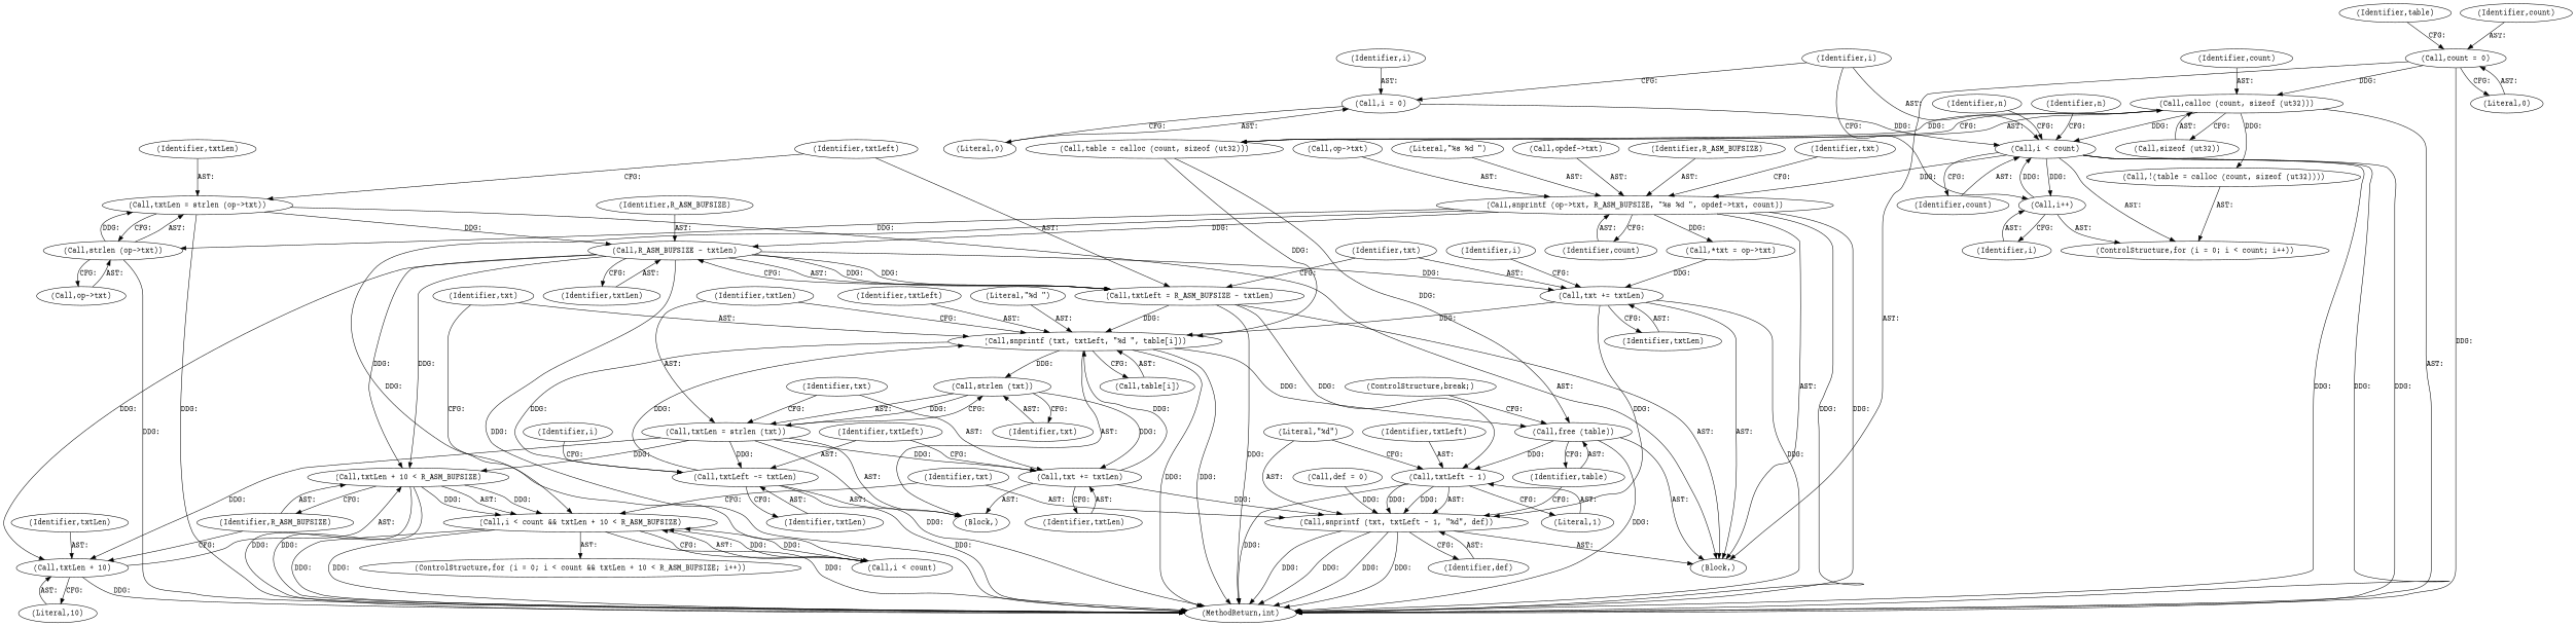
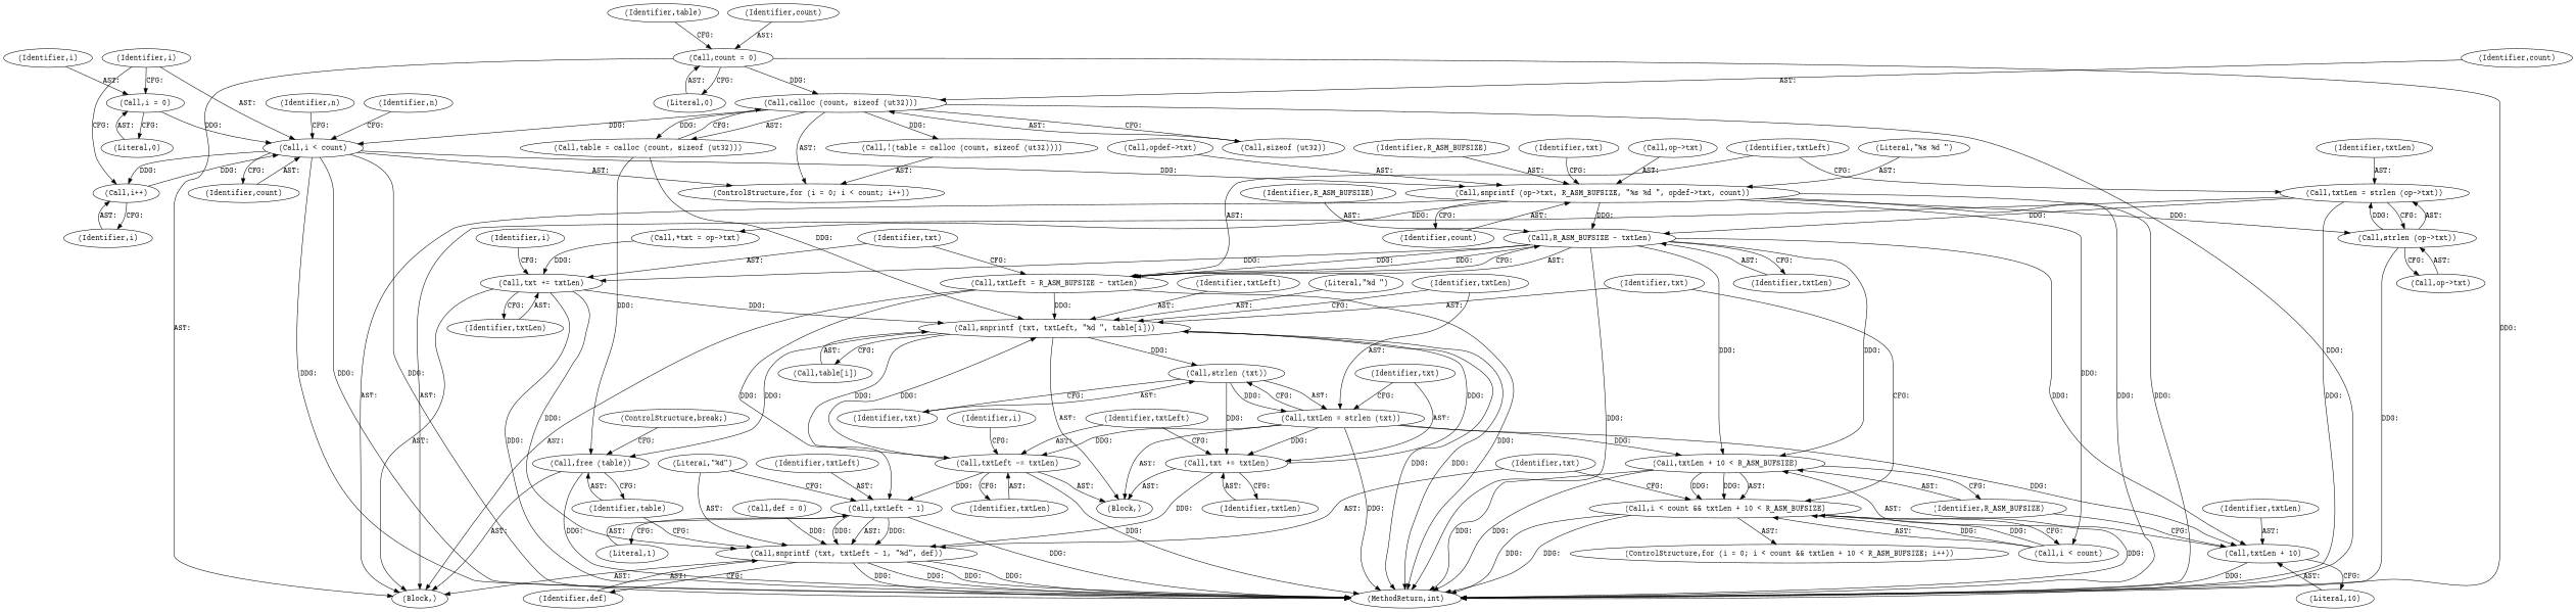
  digraph {
    fontname="Courier Prime"
    node [fontname="Courier Prime"]
    edge [fontname="Courier Prime"]
    n1 [label="(Call,txtLen = strlen (op->txt))"]
    n2 [label="(Call,strlen (op->txt))"]
    n3 [label="(Call,R_ASM_BUFSIZE - txtLen)"]
    n4 [label="(MethodReturn,int)"]
    n5 [label="(Block,)"]
    n6 [label="(Call,op->txt)"]
    n7 [label="(Call,txtLeft = R_ASM_BUFSIZE - txtLen)"]
    n8 [label="(Call,txtLen + 10 < R_ASM_BUFSIZE)"]
    n9 [label="(Call,txtLen + 10)"]
    n10 [label="(Call,txt += txtLen)"]
    n11 [label="(Identifier,txtLen)"]
    n12 [label="(Call,snprintf (op->txt, R_ASM_BUFSIZE, \"%s %d \", opdef->txt, count))"]
    n13 [label="(Call,i < count)"]
    n14 [label="(Identifier,count)"]
    n15 [label="(Call,*txt = op->txt)"]
    n16 [label="(Call,i < count && txtLen + 10 < R_ASM_BUFSIZE)"]
    n17 [label="(Call,i < count)"]
    n18 [label="(Call,i++)"]
    n19 [label="(ControlStructure,for (i = 0; i < count; i++))"]
    n20 [label="(Identifier,count)"]
    n21 [label="(Identifier,i)"]
    n22 [label="(Call,i = 0)"]
    n23 [label="(Literal,0)"]
    n24 [label="(Call,calloc (count, sizeof (ut32)))"]
    n25 [label="(Call,table = calloc (count, sizeof (ut32)))"]
    n26 [label="(Call,sizeof (ut32))"]
    n27 [label="(Call,!(table = calloc (count, sizeof (ut32))))"]
    n28 [label="(Call,snprintf (txt, txtLeft, \"%d \", table[i]))"]
    n29 [label="(Call,free (table))"]
    n30 [label="(Call,count = 0)"]
    n31 [label="(Literal,0)"]
    n32 [label="(Call,txtLeft - 1)"]
    n33 [label="(Identifier,R_ASM_BUFSIZE)"]
    n34 [label="(Literal,10)"]
    n35 [label="(Call,snprintf (txt, txtLeft - 1, \"%d\", def))"]
    n36 [label="(Identifier,txtLen)"]
    n37 [label="(Call,strlen (txt))"]
    n38 [label="(Call,txtLeft -= txtLen)"]
    n39 [label="(Block,)"]
    n40 [label="(Call,table[i])"]
    n41 [label="(Literal,1)"]
    n42 [label="(Call,txtLen = strlen (txt))"]
    n43 [label="(Call,txt += txtLen)"]
    n44 [label="(Identifier,txt)"]
    n45 [label="(Identifier,txtLen)"]
    n46 [label="(Identifier,table)"]
    n47 [label="(Identifier,txtLen)"]
    n48 [label="(ControlStructure,for (i = 0; i < count && txtLen + 10 < R_ASM_BUFSIZE; i++))"]
    n49 [label="(Identifier,def)"]
    n50 [label="(Identifier,txt)"]
    n51 [label="(Identifier,txtLeft)"]
    n52 [label="(Identifier,txt)"]
    n53 [label="(Identifier,i)"]
    n54 [label="(Identifier,txtLen)"]
    n55 [label="(Identifier,txtLeft)"]
    n56 [label="(Identifier,i)"]
    n57 [label="(Call,op->txt)"]
    n58 [label="(Identifier,count)"]
    n59 [label="(Identifier,txt)"]
    n60 [label="(Identifier,i)"]
    n61 [label="(Call,def = 0)"]
    n62 [label="(Literal,\"%s %d \")"]
    n63 [label="(Identifier,table)"]
    n64 [label="(ControlStructure,break;)"]
    n65 [label="(Identifier,count)"]
    n66 [label="(Call,opdef->txt)"]
    n67 [label="(Identifier,txtLeft)"]
    n68 [label="(Identifier,R_ASM_BUFSIZE)"]
    n69 [label="(Identifier,txt)"]
    n70 [label="(Identifier,n)"]
    n71 [label="(Literal,\"%d\")"]
    n72 [label="(Identifier,txt)"]
    n73 [label="(Identifier,txtLeft)"]
    n74 [label="(Identifier,txtLen)"]
    n75 [label="(Identifier,txtLen)"]
    n76 [label="(Identifier,R_ASM_BUFSIZE)"]
    n77 [label="(Literal,\"%d \")"]
    n78 [label="(Identifier,n)"]
    n79 [label="(Identifier,i)"]
    n1 -> n2 [label="CFG: "]
    n1 -> n3 [label="DDG: "]
    n1 -> n4 [label="DDG: "]
    n1 -> n5 [label="AST: "]
    n2 -> n1 [label="AST: "]
    n2 -> n1 [label="DDG: "]
    n2 -> n4 [label="DDG: "]
    n2 -> n6 [label="CFG: "]
    n3 -> n4 [label="DDG: "]
    n3 -> n7 [label="AST: "]
    n3 -> n7 [label="DDG: "]
    n3 -> n7 [label="DDG: "]
    n3 -> n8 [label="DDG: "]
    n3 -> n8 [label="DDG: "]
    n3 -> n9 [label="DDG: "]
    n3 -> n10 [label="DDG: "]
    n3 -> n11 [label="CFG: "]
    n6 -> n2 [label="AST: "]
    n7 -> n3 [label="CFG: "]
    n7 -> n4 [label="DDG: "]
    n7 -> n5 [label="AST: "]
    n7 -> n28 [label="DDG: "]
    n7 -> n32 [label="DDG: "]
    n8 -> n4 [label="DDG: "]
    n8 -> n4 [label="DDG: "]
    n8 -> n16 [label="AST: "]
    n8 -> n16 [label="DDG: "]
    n8 -> n16 [label="DDG: "]
    n8 -> n33 [label="CFG: "]
    n9 -> n4 [label="DDG: "]
    n9 -> n8 [label="AST: "]
    n9 -> n34 [label="CFG: "]
    n10 -> n4 [label="DDG: "]
    n10 -> n5 [label="AST: "]
    n10 -> n28 [label="DDG: "]
    n10 -> n35 [label="DDG: "]
    n10 -> n36 [label="CFG: "]
    n11 -> n3 [label="AST: "]
    n12 -> n2 [label="DDG: "]
    n12 -> n3 [label="DDG: "]
    n12 -> n4 [label="DDG: "]
    n12 -> n4 [label="DDG: "]
    n12 -> n5 [label="AST: "]
    n12 -> n13 [label="DDG: "]
    n12 -> n14 [label="CFG: "]
    n12 -> n15 [label="DDG: "]
    n13 -> n16 [label="AST: "]
    n13 -> n16 [label="DDG: "]
    n13 -> n16 [label="DDG: "]
    n14 -> n12 [label="AST: "]
    n15 -> n10 [label="DDG: "]
    n16 -> n4 [label="DDG: "]
    n16 -> n4 [label="DDG: "]
    n16 -> n4 [label="DDG: "]
    n16 -> n13 [label="CFG: "]
    n16 -> n48 [label="AST: "]
    n17 -> n4 [label="DDG: "]
    n17 -> n4 [label="DDG: "]
    n17 -> n4 [label="DDG: "]
    n17 -> n12 [label="DDG: "]
    n17 -> n18 [label="DDG: "]
    n17 -> n19 [label="AST: "]
    n17 -> n20 [label="CFG: "]
    n18 -> n17 [label="DDG: "]
-   n18 -> n19 [label="AST: "]
+   n24 -> n19 [label="AST: "]
    n18 -> n21 [label="CFG: "]
    n20 -> n17 [label="AST: "]
    n21 -> n18 [label="AST: "]
    n22 -> n17 [label="DDG: "]
    n22 -> n23 [label="CFG: "]
    n23 -> n22 [label="AST: "]
-   n24 -> n4 [label="AST: "]
+   n24 -> n4 [label="DDG: "]
    n24 -> n17 [label="DDG: "]
    n24 -> n25 [label="AST: "]
    n24 -> n25 [label="DDG: "]
    n24 -> n26 [label="CFG: "]
    n24 -> n27 [label="DDG: "]
    n25 -> n24 [label="CFG: "]
    n25 -> n28 [label="DDG: "]
    n25 -> n29 [label="DDG: "]
    n26 -> n24 [label="AST: "]
    n27 -> n19 [label="AST: "]
    n28 -> n4 [label="DDG: "]
    n28 -> n4 [label="DDG: "]
    n28 -> n29 [label="DDG: "]
    n28 -> n37 [label="DDG: "]
    n28 -> n38 [label="DDG: "]
    n28 -> n39 [label="AST: "]
    n28 -> n40 [label="CFG: "]
    n29 -> n4 [label="DDG: "]
    n29 -> n5 [label="AST: "]
    n29 -> n46 [label="CFG: "]
    n30 -> n4 [label="DDG: "]
    n30 -> n5 [label="AST: "]
    n30 -> n24 [label="DDG: "]
    n30 -> n31 [label="CFG: "]
    n31 -> n30 [label="AST: "]
    n32 -> n4 [label="DDG: "]
    n32 -> n35 [label="AST: "]
    n32 -> n35 [label="DDG: "]
    n32 -> n35 [label="DDG: "]
    n32 -> n41 [label="CFG: "]
    n33 -> n8 [label="AST: "]
    n33 -> n9 [label="CFG: "]
    n34 -> n9 [label="AST: "]
    n35 -> n4 [label="DDG: "]
    n35 -> n4 [label="DDG: "]
    n35 -> n4 [label="DDG: "]
    n35 -> n4 [label="DDG: "]
    n35 -> n5 [label="AST: "]
    n35 -> n49 [label="CFG: "]
    n36 -> n10 [label="AST: "]
    n37 -> n42 [label="AST: "]
    n37 -> n42 [label="DDG: "]
    n37 -> n43 [label="DDG: "]
    n37 -> n44 [label="CFG: "]
    n38 -> n4 [label="DDG: "]
    n38 -> n28 [label="DDG: "]
-   n29 -> n32 [label="DDG: "]
+   n38 -> n32 [label="DDG: "]
    n38 -> n39 [label="AST: "]
    n38 -> n45 [label="CFG: "]
    n40 -> n28 [label="AST: "]
    n41 -> n32 [label="AST: "]
    n42 -> n4 [label="DDG: "]
    n42 -> n8 [label="DDG: "]
    n42 -> n9 [label="DDG: "]
    n42 -> n37 [label="CFG: "]
    n42 -> n38 [label="DDG: "]
    n42 -> n39 [label="AST: "]
    n42 -> n43 [label="DDG: "]
    n43 -> n28 [label="DDG: "]
    n43 -> n35 [label="DDG: "]
    n43 -> n39 [label="AST: "]
    n43 -> n47 [label="CFG: "]
    n44 -> n37 [label="AST: "]
    n45 -> n38 [label="AST: "]
    n46 -> n29 [label="AST: "]
    n46 -> n35 [label="CFG: "]
    n47 -> n43 [label="AST: "]
    n49 -> n35 [label="AST: "]
    n50 -> n16 [label="CFG: "]
    n50 -> n28 [label="AST: "]
    n51 -> n28 [label="AST: "]
    n52 -> n7 [label="CFG: "]
    n52 -> n10 [label="AST: "]
    n53 -> n10 [label="CFG: "]
    n54 -> n28 [label="CFG: "]
    n54 -> n42 [label="AST: "]
    n55 -> n1 [label="CFG: "]
    n55 -> n7 [label="AST: "]
    n56 -> n22 [label="AST: "]
    n57 -> n12 [label="AST: "]
    n58 -> n24 [label="AST: "]
    n59 -> n42 [label="CFG: "]
    n59 -> n43 [label="AST: "]
    n60 -> n38 [label="CFG: "]
    n61 -> n35 [label="DDG: "]
    n62 -> n12 [label="AST: "]
    n63 -> n30 [label="CFG: "]
    n64 -> n29 [label="CFG: "]
    n65 -> n30 [label="AST: "]
    n66 -> n12 [label="AST: "]
    n67 -> n32 [label="AST: "]
    n68 -> n12 [label="AST: "]
    n69 -> n12 [label="CFG: "]
    n70 -> n17 [label="CFG: "]
    n71 -> n32 [label="CFG: "]
    n71 -> n35 [label="AST: "]
    n72 -> n16 [label="CFG: "]
    n72 -> n35 [label="AST: "]
    n73 -> n38 [label="AST: "]
    n73 -> n43 [label="CFG: "]
    n74 -> n1 [label="AST: "]
    n75 -> n9 [label="AST: "]
    n76 -> n3 [label="AST: "]
    n77 -> n28 [label="AST: "]
    n78 -> n17 [label="CFG: "]
    n79 -> n17 [label="AST: "]
    n79 -> n18 [label="CFG: "]
    n79 -> n22 [label="CFG: "]
  }
